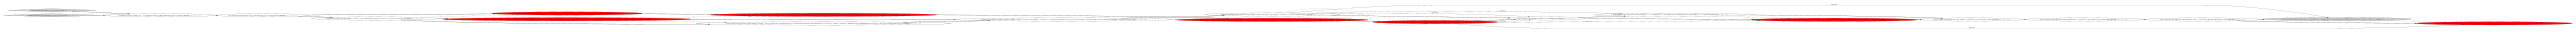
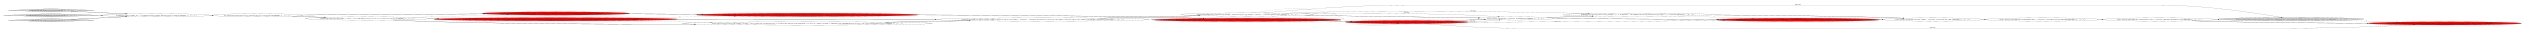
  digraph {
    rankdir=LR
    fontname="Source Code Pro"
    node [fillcolor=white shape=ellipse style=filled fontname="Source Code Pro"]
    edge [style=bold fontname="Source Code Pro"]
    n1 [fillcolor=red label="DataStream<Tuple3<String,String,Integer>> window = source.keyBy(new TupleKeySelector()).window(TumblingProcessingTimeWindows.of(Time.of(1,TimeUnit.SECONDS))).aggregate(new DummyAggregationFunction(),new TestWindowFunction())@@@6@@@['1', '0', '0']"]
    n2 [fillcolor=red label="DataStream<String> window = source.keyBy(new Tuple3KeySelector()).window(TumblingProcessingTimeWindows.of(Time.of(1,TimeUnit.SECONDS))).aggregate(new DummyAggregationFunction(),new TestWindowFunction())@@@6@@@['0', '1', '0']"]
    n3 [label="OneInputTransformation<Tuple2<String,Integer>,Tuple3<String,String,Integer>> transform = (OneInputTransformation<Tuple2<String,Integer>,Tuple3<String,String,Integer>>)window.getTransformation()@@@7@@@['1', '0', '1']"]
    n4 [label="DataStream<Tuple3<String,String,Integer>> window = source.keyBy(new TupleKeySelector()).window(TumblingProcessingTimeWindows.of(Time.of(1,TimeUnit.SECONDS))).aggregate(new DummyAggregationFunction(),new TestProcessWindowFunction())@@@6@@@['0', '0', '1']"]
    n5 [label="env.setStreamTimeCharacteristic(TimeCharacteristic.ProcessingTime)@@@4@@@['1', '1', '1']"]
    n6 [label="DataStream<Tuple2<String,Integer>> source = env.fromElements(Tuple2.of(\"hello\",1),Tuple2.of(\"hello\",2))@@@5@@@['1', '0', '1']"]
    n7 [fillcolor=red label="DataStream<Tuple3<String,String,Integer>> source = env.fromElements(Tuple3.of(\"hello\",\"hallo\",1),Tuple3.of(\"hello\",\"hallo\",2))@@@5@@@['0', '1', '0']"]
    n8 [fillcolor=lightgray label="testAggregateWithWindowFunctionProcessingTime['0', '1', '0']" shape=diamond]
    n9 [label="StreamExecutionEnvironment env = StreamExecutionEnvironment.getExecutionEnvironment()@@@3@@@['1', '1', '1']"]
    n10 [label="Assert.assertTrue(winOperator.getTrigger() instanceof ProcessingTimeTrigger)@@@11@@@['1', '1', '1']"]
    n11 [label="Assert.assertTrue(winOperator.getWindowAssigner() instanceof TumblingProcessingTimeWindows)@@@12@@@['1', '1', '1']"]
    n12 [fillcolor=red label="final OneInputTransformation<Tuple3<String,String,Integer>,String> transform = (OneInputTransformation<Tuple3<String,String,Integer>,String>)window.getTransformation()@@@7@@@['0', '1', '0']"]
    n13 [label="OneInputStreamOperator<Tuple2<String,Integer>,Tuple3<String,String,Integer>> operator = transform.getOperator()@@@8@@@['1', '0', '1']"]
    n14 [fillcolor=lightgray label="processElementAndEnsureOutput(operator,winOperator.getKeySelector(),BasicTypeInfo.STRING_TYPE_INFO,new Tuple2<>(\"hello\",1))@@@14@@@['1', '0', '1']"]
    n15 [label="Assert.assertTrue(operator instanceof WindowOperator)@@@9@@@['1', '1', '1']"]
    n16 [fillcolor=red label="final OneInputStreamOperator<Tuple3<String,String,Integer>,String> operator = transform.getOperator()@@@8@@@['0', '1', '0']"]
    n17 [label="WindowOperator<String,Tuple2<String,Integer>,?,?,?> winOperator = (WindowOperator<String,Tuple2<String,Integer>,?,?,?>)operator@@@10@@@['1', '0', '1']"]
    n18 [fillcolor=lightgray label="testAggregateWithProcessWindowFunctionProcessingTime['0', '0', '1']" shape=diamond]
    n19 [label="Assert.assertTrue(winOperator.getStateDescriptor() instanceof AggregatingStateDescriptor)@@@13@@@['1', '1', '1']"]
    n20 [fillcolor=red label="processElementAndEnsureOutput(operator,winOperator.getKeySelector(),BasicTypeInfo.STRING_TYPE_INFO,new Tuple3<>(\"hello\",\"hallo\",1))@@@14@@@['0', '1', '0']"]
    n21 [fillcolor=red label="WindowOperator<String,Tuple3<String,String,Integer>,?,?,?> winOperator = (WindowOperator<String,Tuple3<String,String,Integer>,?,?,?>)operator@@@10@@@['0', '1', '0']"]
+   n22 [fillcolor=lightgray label="testAggregateWithWindowFunctionProcessingTime['1', '0', '0']" shape=diamond]
    n1 -> n2 [label=0 style=dashed]
    n1 -> n3
    n1 -> n4 [label=0 style=dashed]
    n2 -> n12
    n3 -> n12 [label=0 style=dashed]
    n3 -> n13
    n4 -> n3
    n5 -> n6
    n5 -> n7
    n6 -> n1
    n6 -> n4
    n6 -> n7 [label=0 style=dashed]
    n7 -> n2
    n8 -> n9
    n9 -> n5
    n10 -> n11
    n11 -> n19
    n12 -> n16
    n13 -> n14 [label=operator style=solid]
    n13 -> n15 [label=operator style=solid]
    n13 -> n15
    n13 -> n16 [label=0 style=dashed]
    n13 -> n17 [label=operator style=solid]
    n14 -> n20 [label=0 style=dashed]
    n15 -> n17
    n15 -> n21
    n16 -> n15 [label=operator style=solid]
    n16 -> n15
    n16 -> n20 [label=operator style=solid]
    n16 -> n21 [label=operator style=solid]
    n17 -> n10
    n17 -> n21 [label=0 style=dashed]
    n18 -> n9
    n19 -> n14
    n19 -> n20
    n21 -> n10
+   n22 -> n9
  }
